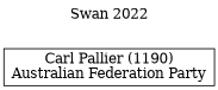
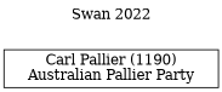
  digraph {
    label="Swan 2022"
    labelloc=t
    mclimit=10
-   n1 [label="Carl Pallier (1190)\nAustralian Federation Party" shape=box]
+   n1 [label="Carl Pallier (1190)\nAustralian Pallier Party" shape=box]
  }
